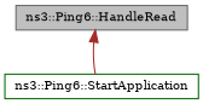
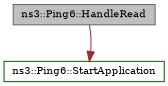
  digraph {
    rankdir=TB
    fontname="DejaVu Serif"
    node [fontname="DejaVu Serif" fontsize=10 shape=record style=filled]
    n1 [color=gray40 fillcolor=grey75 fontcolor=black height=0.2 label="ns3::Ping6::HandleRead" width=0.4]
    n2 [color=darkgreen fillcolor=white height=0.2 label="ns3::Ping6::StartApplication" width=0.4]
-   n1 -> n2 [color=brown dir=back fontname="DejaVu Serif" fontsize=10 labelfontname=Helvetica labelfontsize=10 style=solid]
+   n2 -> n1 [color=brown dir=back fontname="DejaVu Serif" fontsize=10 labelfontname=Helvetica labelfontsize=10 style=solid]
  }
